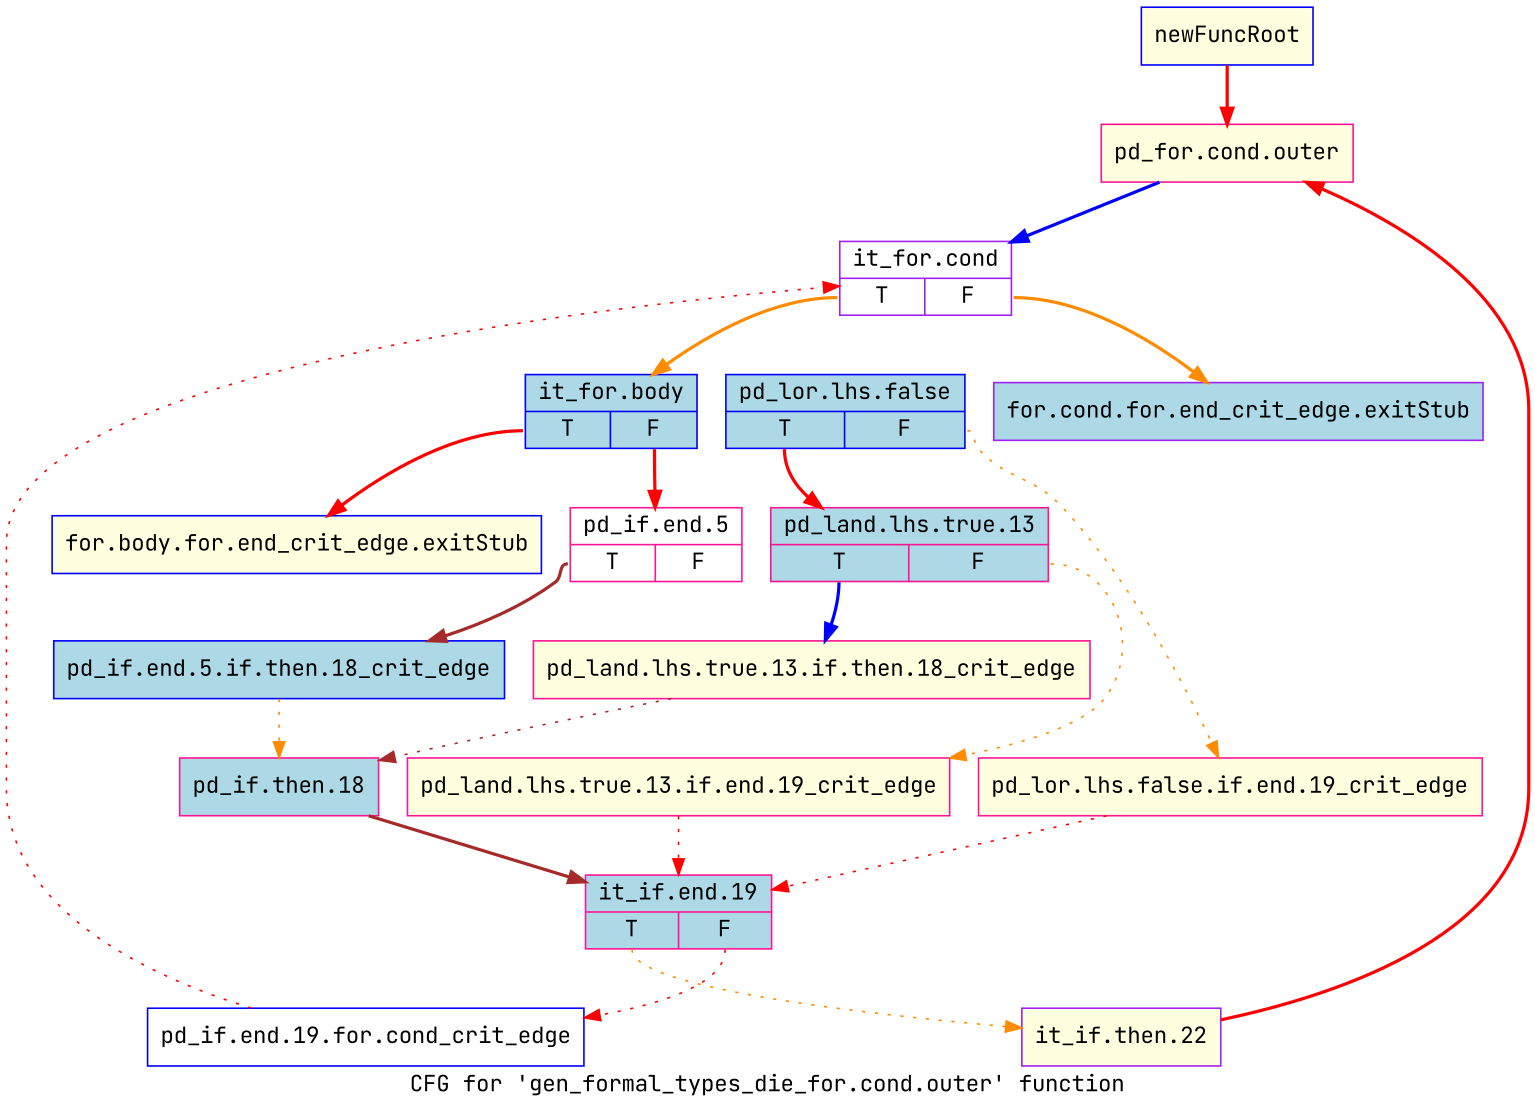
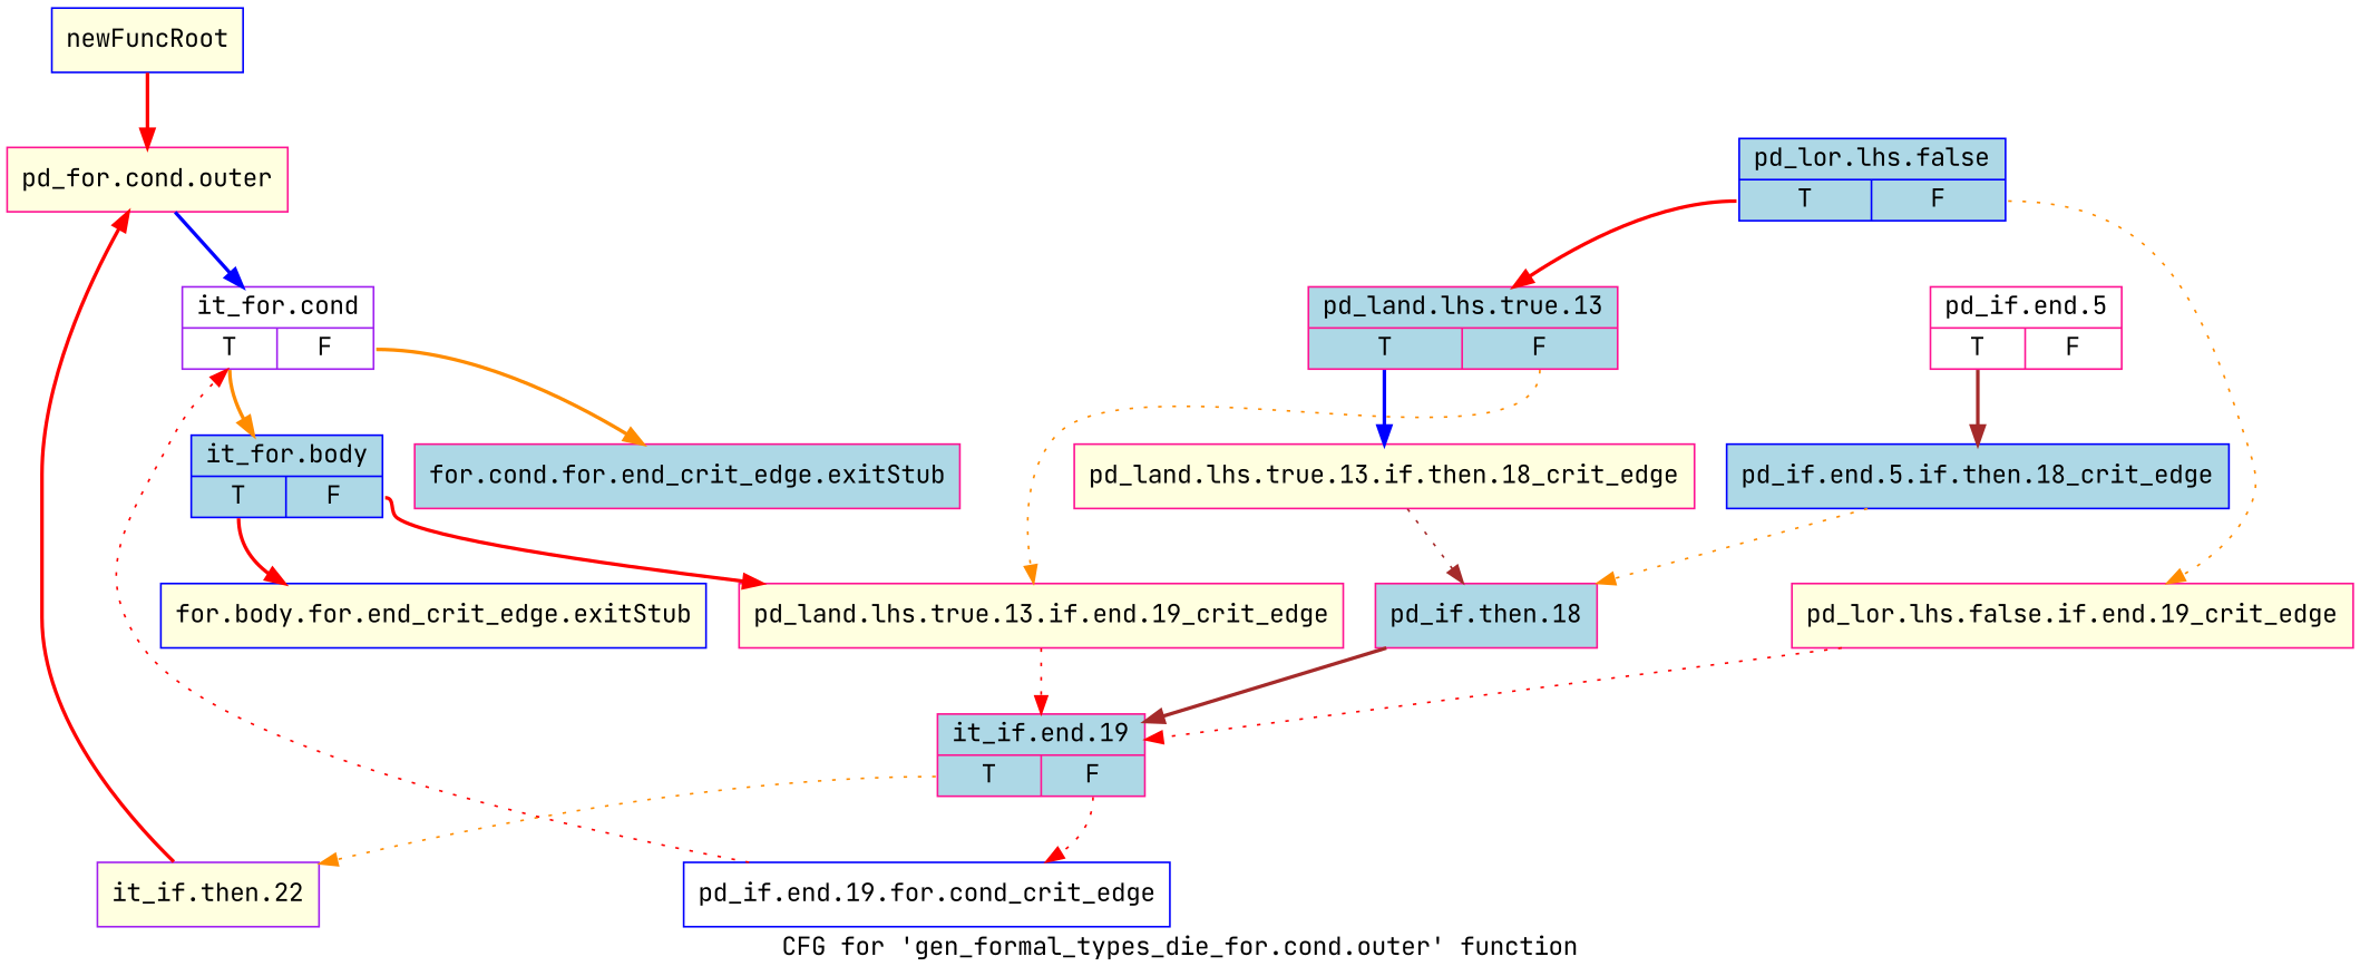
  digraph {
    fontname="JetBrains Mono"
    label="CFG for 'gen_formal_types_die_for.cond.outer' function"
    node [color=deeppink fillcolor=lightyellow fontname="JetBrains Mono" shape=record style=filled]
    edge [color=red fontname="JetBrains Mono" style=bold]
    n1 [color=blue label="{newFuncRoot}"]
    n2 [label="{pd_for.cond.outer}"]
    n3 [color=purple fillcolor=white label="{it_for.cond|{<s0>T|<s1>F}}"]
-   n4 [color=purple fillcolor=lightblue label="{for.cond.for.end_crit_edge.exitStub}"]
+   n4 [fillcolor=lightblue label="{for.cond.for.end_crit_edge.exitStub}"]
    n5 [color=blue fillcolor=lightblue label="{it_for.body|{<s0>T|<s1>F}}"]
    n6 [color=blue label="{for.body.for.end_crit_edge.exitStub}"]
    n7 [fillcolor=white label="{pd_if.end.5|{<s0>T|<s1>F}}"]
    n8 [color=blue fillcolor=lightblue label="{pd_if.end.5.if.then.18_crit_edge}"]
    n9 [fillcolor=lightblue label="{pd_if.then.18}"]
    n10 [color=blue fillcolor=lightblue label="{pd_lor.lhs.false|{<s0>T|<s1>F}}"]
    n11 [fillcolor=lightblue label="{pd_land.lhs.true.13|{<s0>T|<s1>F}}"]
    n12 [label="{pd_lor.lhs.false.if.end.19_crit_edge}"]
    n13 [fillcolor=lightblue label="{it_if.end.19|{<s0>T|<s1>F}}"]
    n14 [label="{pd_land.lhs.true.13.if.then.18_crit_edge}"]
    n15 [label="{pd_land.lhs.true.13.if.end.19_crit_edge}"]
    n16 [color=purple label="{it_if.then.22}"]
    n17 [color=blue fillcolor=white label="{pd_if.end.19.for.cond_crit_edge}"]
    n1 -> n2
    n2 -> n3 [color=blue]
    n3 -> n4 [color=darkorange tailport=s1]
    n3 -> n5 [color=darkorange tailport=s0]
    n5 -> n6 [tailport=s0]
-   n5 -> n7 [tailport=s1]
+   n5 -> n15 [tailport=s1]
    n7 -> n8 [color=brown tailport=s0]
    n8 -> n9 [color=darkorange style=dotted]
    n9 -> n13 [color=brown]
    n10 -> n11 [tailport=s0]
    n10 -> n12 [color=darkorange style=dotted tailport=s1]
    n11 -> n14 [color=blue tailport=s0]
    n11 -> n15 [color=darkorange style=dotted tailport=s1]
    n12 -> n13 [style=dotted]
    n13 -> n16 [color=darkorange style=dotted tailport=s0]
    n13 -> n17 [style=dotted tailport=s1]
    n14 -> n9 [color=brown style=dotted]
    n15 -> n13 [style=dotted]
    n16 -> n2
    n17 -> n3 [style=dotted]
  }
